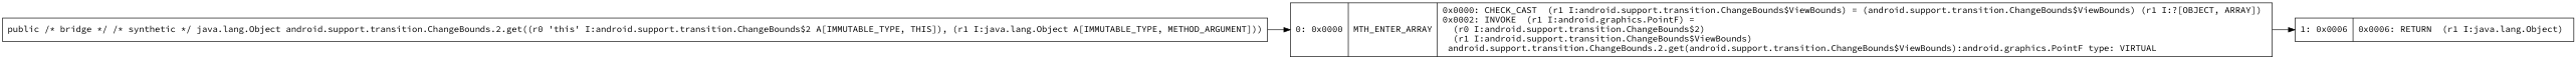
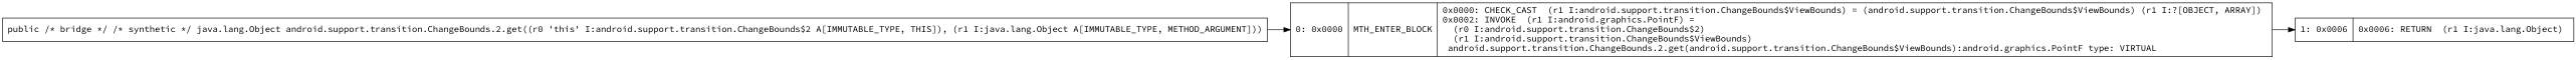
  digraph {
    rankdir=LR
    fontname="Source Code Pro"
    node [shape=record fontname="Source Code Pro"]
    edge [fontname="Source Code Pro"]
-   n1 [label="{0\:\ 0x0000|MTH_ENTER_ARRAY\l|0x0000: CHECK_CAST  (r1 I:android.support.transition.ChangeBounds$ViewBounds) = (android.support.transition.ChangeBounds$ViewBounds) (r1 I:?[OBJECT, ARRAY]) \l0x0002: INVOKE  (r1 I:android.graphics.PointF) = \l  (r0 I:android.support.transition.ChangeBounds$2)\l  (r1 I:android.support.transition.ChangeBounds$ViewBounds)\l android.support.transition.ChangeBounds.2.get(android.support.transition.ChangeBounds$ViewBounds):android.graphics.PointF type: VIRTUAL \l}"]
+   n1 [label="{0\:\ 0x0000|MTH_ENTER_BLOCK\l|0x0000: CHECK_CAST  (r1 I:android.support.transition.ChangeBounds$ViewBounds) = (android.support.transition.ChangeBounds$ViewBounds) (r1 I:?[OBJECT, ARRAY]) \l0x0002: INVOKE  (r1 I:android.graphics.PointF) = \l  (r0 I:android.support.transition.ChangeBounds$2)\l  (r1 I:android.support.transition.ChangeBounds$ViewBounds)\l android.support.transition.ChangeBounds.2.get(android.support.transition.ChangeBounds$ViewBounds):android.graphics.PointF type: VIRTUAL \l}"]
    n2 [label="{1\:\ 0x0006|0x0006: RETURN  (r1 I:java.lang.Object) \l}"]
    n3 [label="{public \/* bridge *\/ \/* synthetic *\/ java.lang.Object android.support.transition.ChangeBounds.2.get((r0 'this' I:android.support.transition.ChangeBounds$2 A[IMMUTABLE_TYPE, THIS]), (r1 I:java.lang.Object A[IMMUTABLE_TYPE, METHOD_ARGUMENT])) }"]
    n1 -> n2
    n3 -> n1
  }
